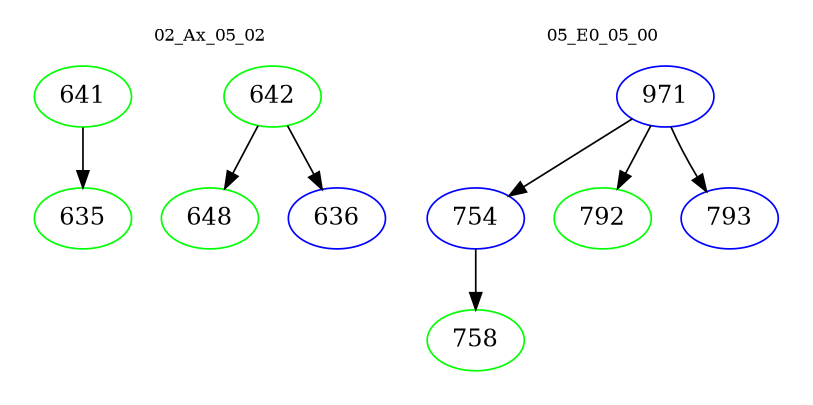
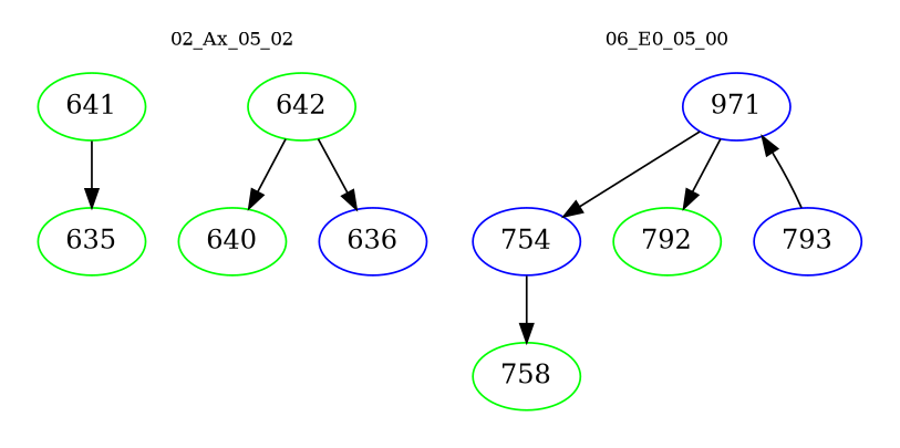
  digraph {
    fontname="DejaVu Serif"
    node [color=green fontname="DejaVu Serif"]
    edge [color=black fontname="DejaVu Serif"]
    n1 [label=642]
    n2 [label=641]
-   n3 [label=648]
+   n3 [label=640]
    n4 [color=blue label=636]
    n5 [label=635]
    n6 [color=blue label=971]
    n7 [color=blue label=754]
    n8 [label=792]
    n9 [color=blue label=793]
    n10 [label=758]
    subgraph cluster_1 {
      color=white
      fontsize=10
      label="02_Ax_05_02"
      n1
      n2
      n3
      n4
      n5
    }
    subgraph cluster_2 {
      color=white
      fontsize=10
-     label="05_E0_05_00"
+     label="06_E0_05_00"
      n6
      n7
      n8
      n9
      n10
    }
    n1 -> n3
    n1 -> n4
    n2 -> n5
    n6 -> n7
    n6 -> n8
-   n6 -> n9
+   n9 -> n6
    n7 -> n10
  }
